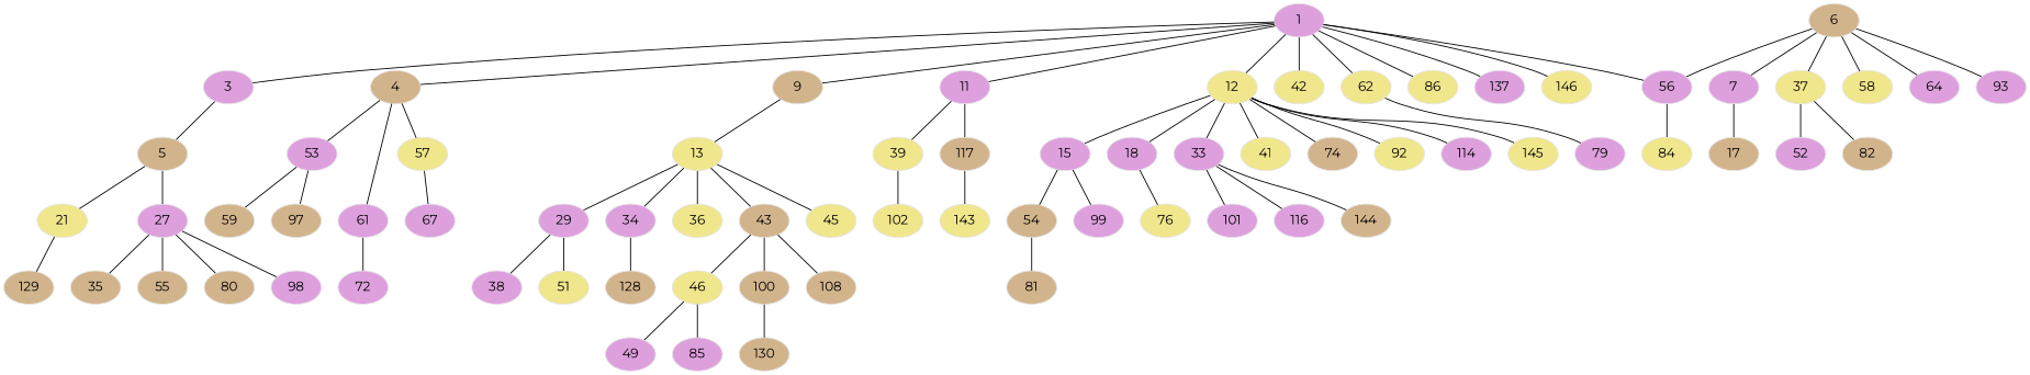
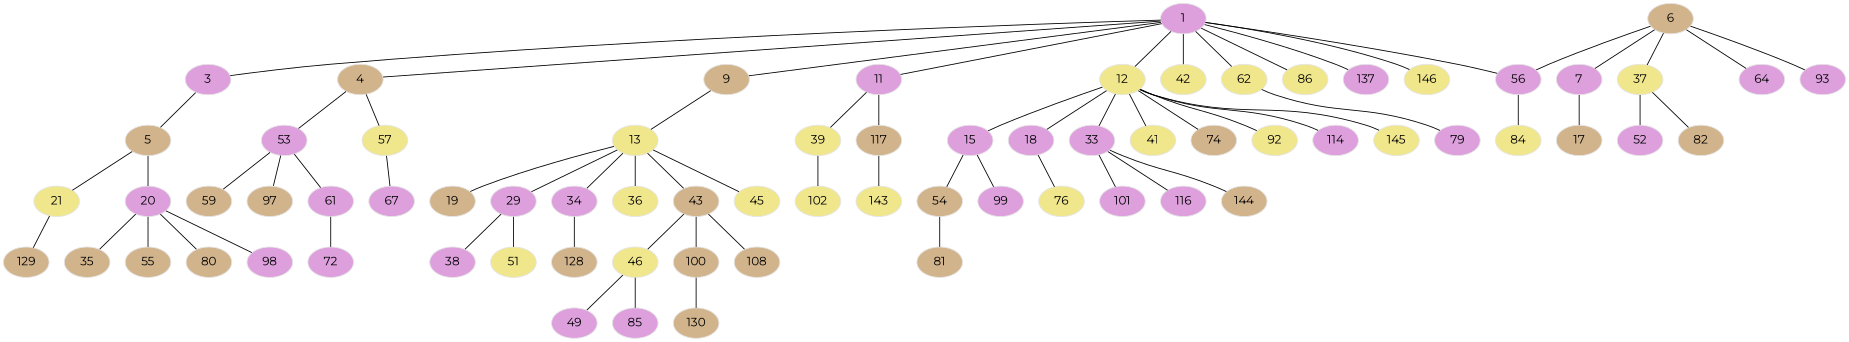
  graph {
    fontname=Montserrat
    node [color=gray90 fillcolor=plum fontname=Montserrat style=filled]
    edge [fontname=Montserrat]
    1 [super="+2"]
    3 [super="+115+69+16"]
    4 [fillcolor=tan super="+8+66"]
    9 [fillcolor=tan]
    11
    12 [fillcolor=khaki super="+14"]
    42 [fillcolor=khaki]
    62 [fillcolor=khaki]
    86 [fillcolor=khaki]
    137
    146 [fillcolor=khaki]
    56
    5 [fillcolor=tan super="+125"]
    53 [super="+105"]
    57 [fillcolor=khaki super="+77"]
    61
    6 [fillcolor=tan super="+10"]
    7 [super="+26"]
    37 [fillcolor=khaki]
-   58 [fillcolor=khaki]
    64
    93
    13 [fillcolor=khaki super="+22"]
    39 [fillcolor=khaki super="+75+87"]
    117 [fillcolor=tan super="+132"]
    15 [super="+24+23"]
    18
    33 [super="+70"]
    41 [fillcolor=khaki super="+71"]
    74 [fillcolor=tan]
    92 [fillcolor=khaki super="+131"]
    114 [super="+126"]
    145 [fillcolor=khaki]
    79
    21 [fillcolor=khaki super="+63"]
-   27 [super="+50+30"]
+   27 [super="+50+30" label=20]
    59 [fillcolor=tan]
    97 [fillcolor=tan]
    67
    72
    129 [fillcolor=tan]
    35 [fillcolor=tan super="+60+110"]
    55 [fillcolor=tan super="+139"]
    80 [fillcolor=tan]
    98
    17 [fillcolor=tan super="+40"]
    52
    82 [fillcolor=tan super="+89+136"]
    84 [fillcolor=khaki]
+   19 [fillcolor=tan]
    29 [super="+31+32"]
    34 [super="+109+73+47+141"]
    36 [fillcolor=khaki]
    43 [fillcolor=tan super="+48"]
    45 [fillcolor=khaki]
    102 [fillcolor=khaki super="+106"]
    143 [fillcolor=khaki]
    54 [fillcolor=tan]
    99 [super="+111"]
    76 [fillcolor=khaki]
    101
    116
    144 [fillcolor=tan]
    38
    51 [fillcolor=khaki]
    128 [fillcolor=tan]
    46 [fillcolor=khaki]
    100 [fillcolor=tan]
    108 [fillcolor=tan]
    81 [fillcolor=tan]
    49
    85 [super="+103"]
    130 [fillcolor=tan super="+142"]
    1 -- 3
    1 -- 4
    1 -- 9
    1 -- 11
    1 -- 12
    1 -- 42
    1 -- 62
    1 -- 86
    1 -- 137
    1 -- 146
    1 -- 56
    3 -- 5
    4 -- 53
    4 -- 57
-   4 -- 61
+   53 -- 61
    9 -- 13
    11 -- 39
    11 -- 117
    12 -- 15
    12 -- 18
    12 -- 33
    12 -- 41
    12 -- 74
    12 -- 92
    12 -- 114
    12 -- 145
    62 -- 79
    56 -- 84
    5 -- 21
    5 -- 27
    53 -- 59
    53 -- 97
    57 -- 67
    61 -- 72
    6 -- 56
    6 -- 7
    6 -- 37
-   6 -- 58
    6 -- 64
    6 -- 93
    7 -- 17
    37 -- 52
    37 -- 82
+   13 -- 19
    13 -- 29
    13 -- 34
    13 -- 36
    13 -- 43
    13 -- 45
    39 -- 102
    117 -- 143
    15 -- 54
    15 -- 99
    18 -- 76
    33 -- 101
    33 -- 116
    33 -- 144
    21 -- 129
    27 -- 35
    27 -- 55
    27 -- 80
    27 -- 98
    29 -- 38
    29 -- 51
    34 -- 128
    43 -- 46
    43 -- 100
    43 -- 108
    54 -- 81
    46 -- 49
    46 -- 85
    100 -- 130
  }
